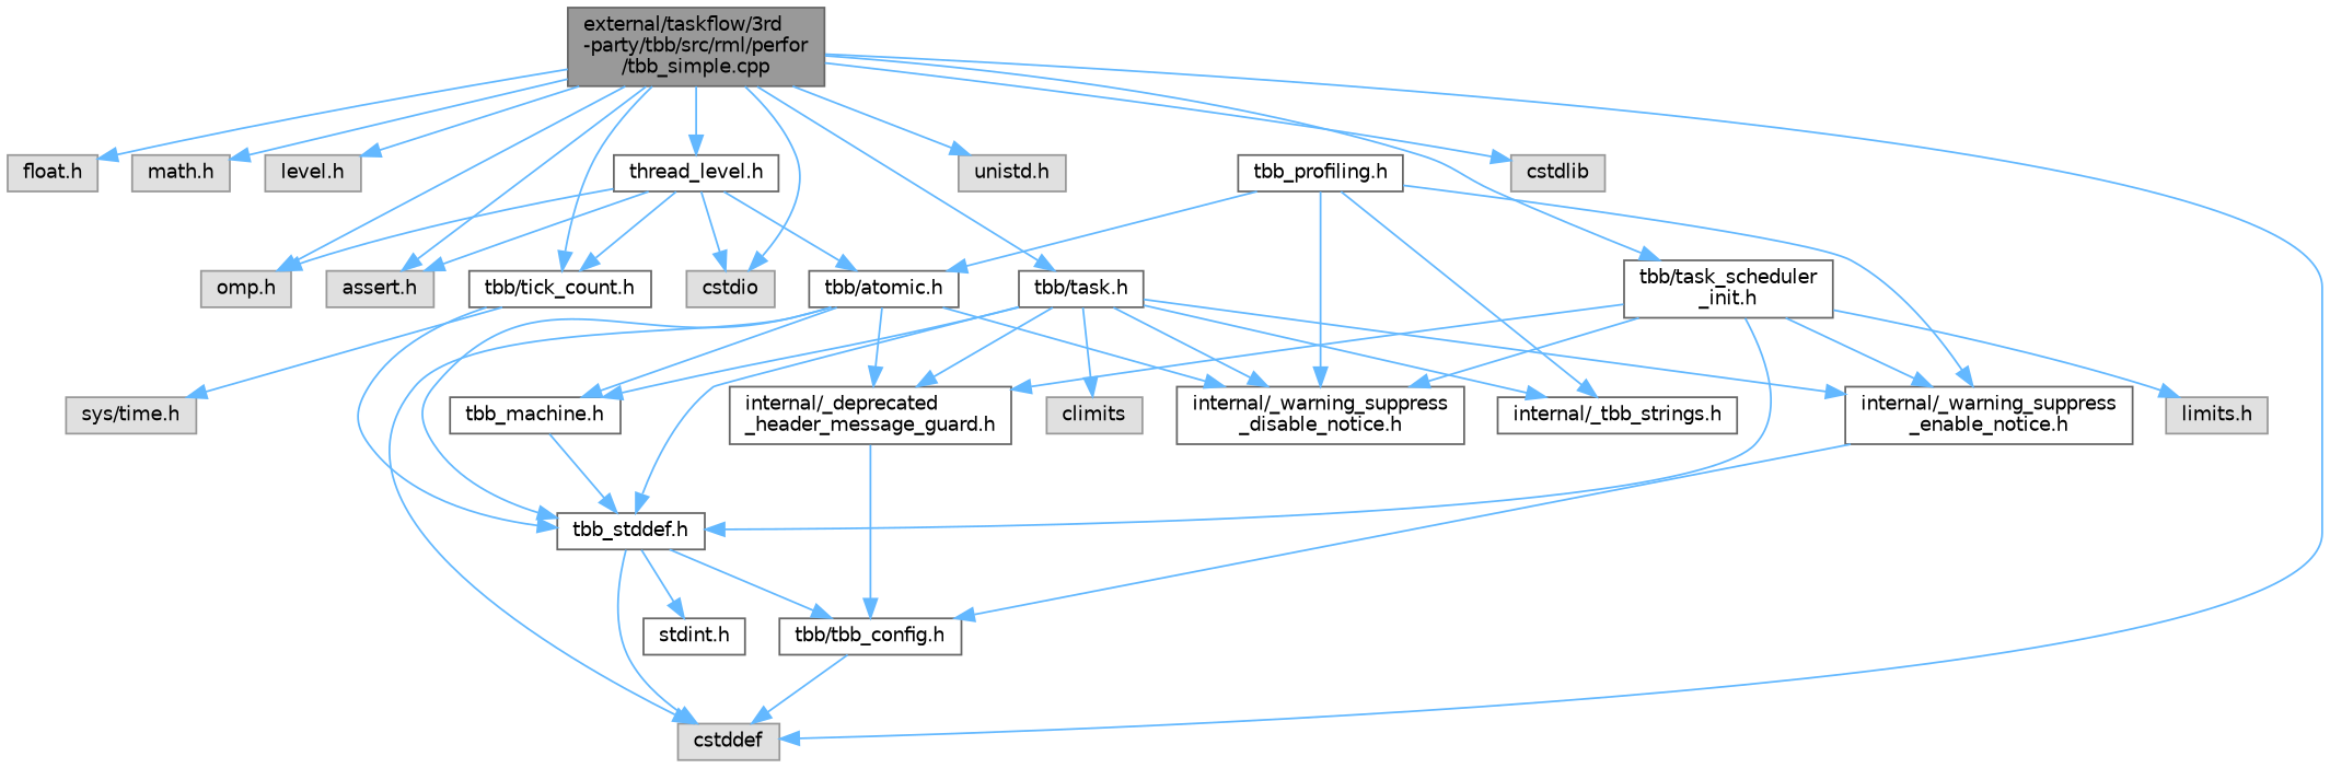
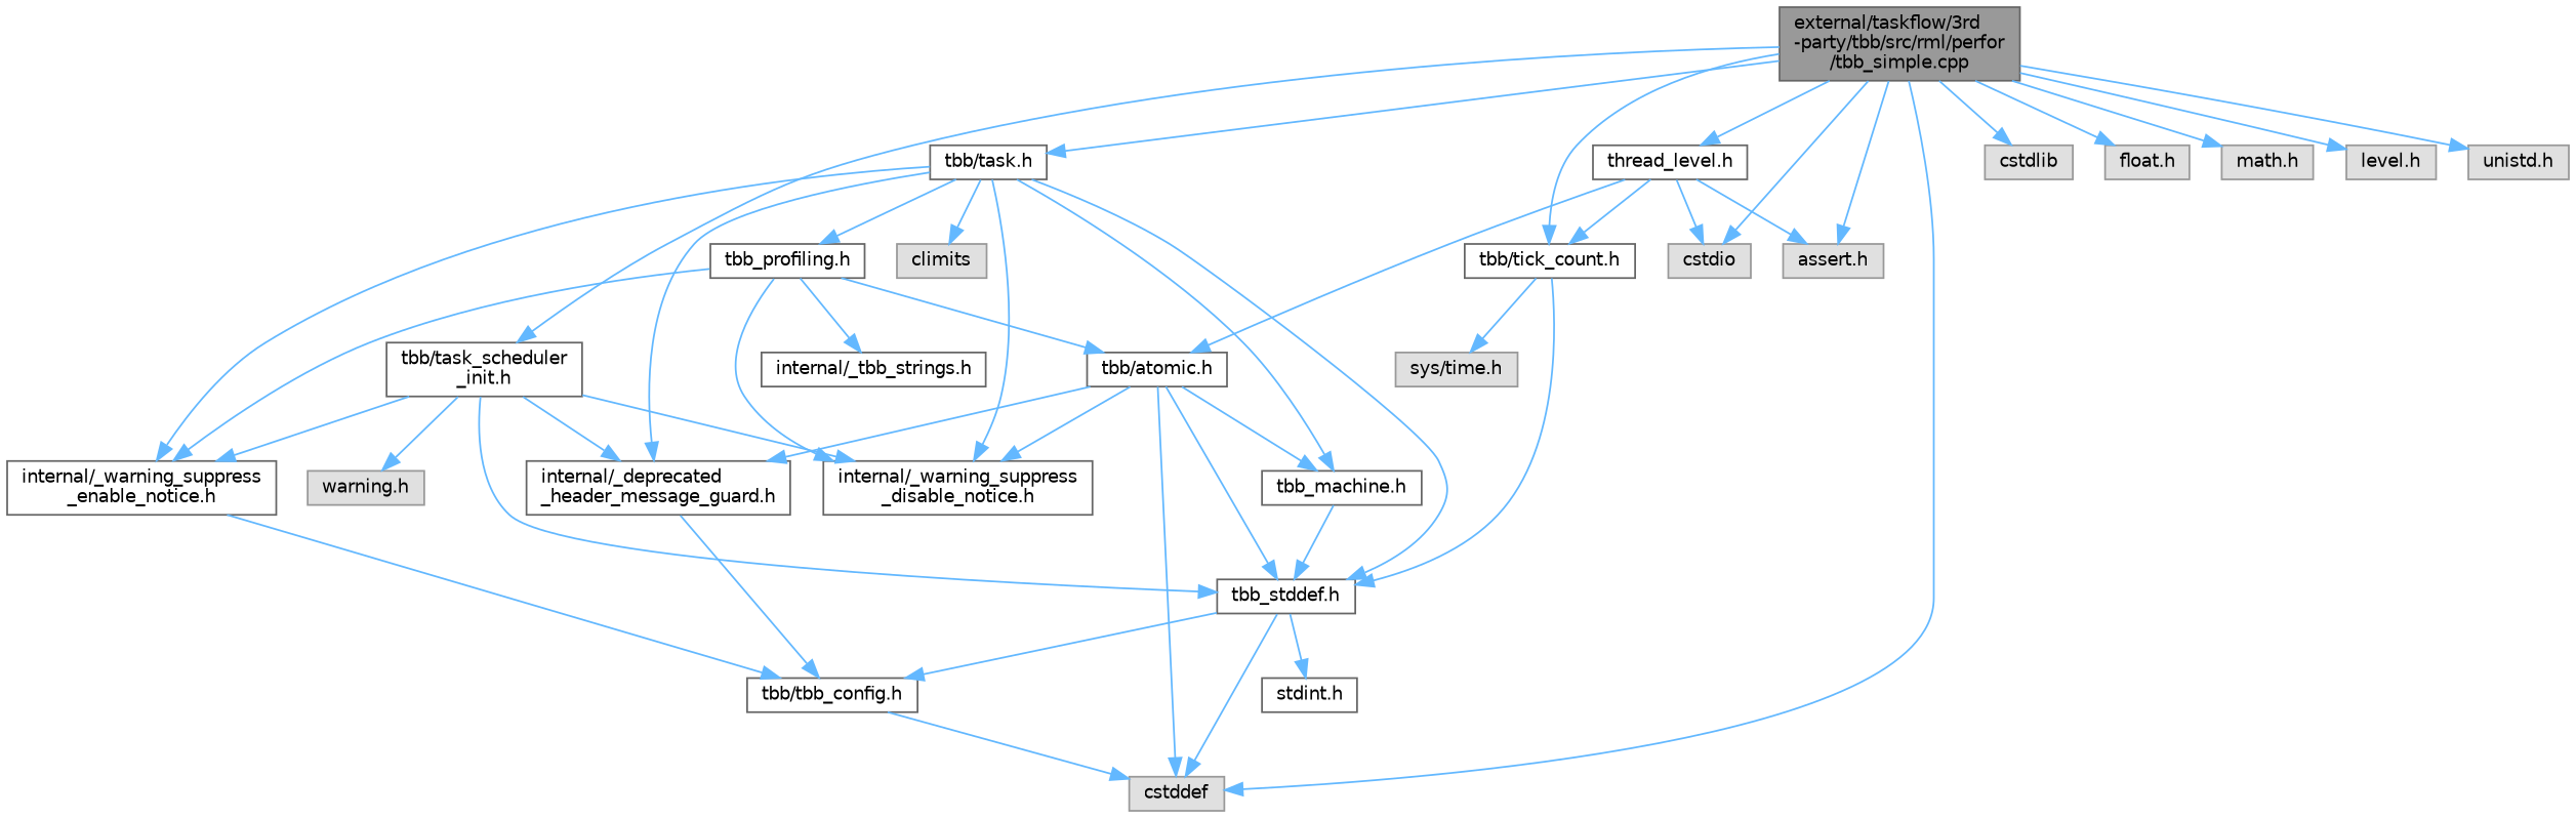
  digraph {
    node [color=grey40 fillcolor=white fontname=Helvetica fontsize=10 shape=box style=filled]
    edge [color=steelblue1 fontname=Helvetica fontsize=10 labelfontname=Helvetica labelfontsize=10 style=solid]
    n1 [color=gray40 fillcolor=grey60 fontcolor=black height=0.2 label="external/taskflow/3rd\l-party/tbb/src/rml/perfor\l/tbb_simple.cpp" width=0.4]
    n2 [color=grey60 fillcolor="#E0E0E0" height=0.2 label=cstddef width=0.4]
    n3 [color=grey60 fillcolor="#E0E0E0" height=0.2 label=cstdlib width=0.4]
    n4 [color=grey60 fillcolor="#E0E0E0" height=0.2 label=cstdio width=0.4]
    n5 [color=grey60 fillcolor="#E0E0E0" height=0.2 label="float.h" width=0.4]
    n6 [color=grey60 fillcolor="#E0E0E0" height=0.2 label="math.h" width=0.4]
    n7 [color=grey60 fillcolor="#E0E0E0" height=0.2 label="level.h" width=0.4]
-   n8 [color=grey60 fillcolor="#E0E0E0" height=0.2 label="omp.h" width=0.4]
    n9 [color=grey60 fillcolor="#E0E0E0" height=0.2 label="assert.h" width=0.4]
    n10 [height=0.2 label="thread_level.h" width=0.4]
    n11 [height=0.2 label="tbb/tick_count.h" width=0.4]
    n12 [height=0.2 label="tbb/task.h" width=0.4]
    n13 [height=0.2 label="tbb/task_scheduler\l_init.h" width=0.4]
    n14 [color=grey60 fillcolor="#E0E0E0" height=0.2 label="unistd.h" width=0.4]
    n15 [height=0.2 label="tbb/atomic.h" width=0.4]
    n16 [height=0.2 label="tbb_stddef.h" width=0.4]
    n17 [color=grey60 fillcolor="#E0E0E0" height=0.2 label="sys/time.h" width=0.4]
    n18 [height=0.2 label="internal/_deprecated\l_header_message_guard.h" width=0.4]
    n19 [height=0.2 label="internal/_warning_suppress\l_enable_notice.h" width=0.4]
    n20 [height=0.2 label="tbb_machine.h" width=0.4]
    n21 [height=0.2 label="internal/_warning_suppress\l_disable_notice.h" width=0.4]
    n22 [height=0.2 label="tbb_profiling.h" width=0.4]
    n23 [color=grey60 fillcolor="#E0E0E0" height=0.2 label=climits width=0.4]
-   n24 [color=grey60 fillcolor="#E0E0E0" height=0.2 label="limits.h" width=0.4]
+   n24 [color=grey60 fillcolor="#E0E0E0" height=0.2 label="warning.h" width=0.4]
    n25 [height=0.2 label="tbb/tbb_config.h" width=0.4]
    n26 [height=0.2 label="stdint.h" width=0.4]
    n27 [height=0.2 label="internal/_tbb_strings.h" width=0.4]
    n1 -> n2
    n1 -> n3
    n1 -> n4
    n1 -> n5
    n1 -> n6
    n1 -> n7
-   n1 -> n8
    n1 -> n9
    n1 -> n10
    n1 -> n11
    n1 -> n12
    n1 -> n13
    n1 -> n14
    n10 -> n4
-   n10 -> n8
    n10 -> n9
    n10 -> n11
    n10 -> n15
    n11 -> n16
    n11 -> n17
    n12 -> n16
    n12 -> n18
    n12 -> n19
    n12 -> n20
    n12 -> n21
-   n12 -> n27
+   n12 -> n22
    n12 -> n23
    n13 -> n16
    n13 -> n18
    n13 -> n19
    n13 -> n21
    n13 -> n24
    n15 -> n2
    n15 -> n16
    n15 -> n18
    n15 -> n20
    n15 -> n21
    n16 -> n2
    n16 -> n25
    n16 -> n26
    n18 -> n25
    n19 -> n25
    n20 -> n16
    n22 -> n15
    n22 -> n19
    n22 -> n21
    n22 -> n27
    n25 -> n2
  }
